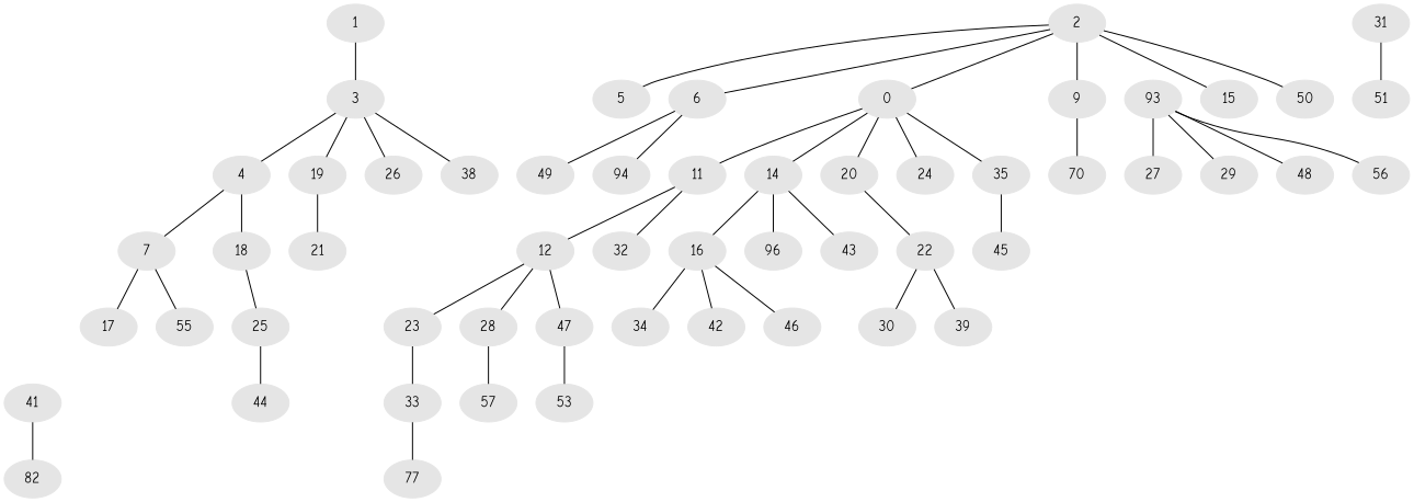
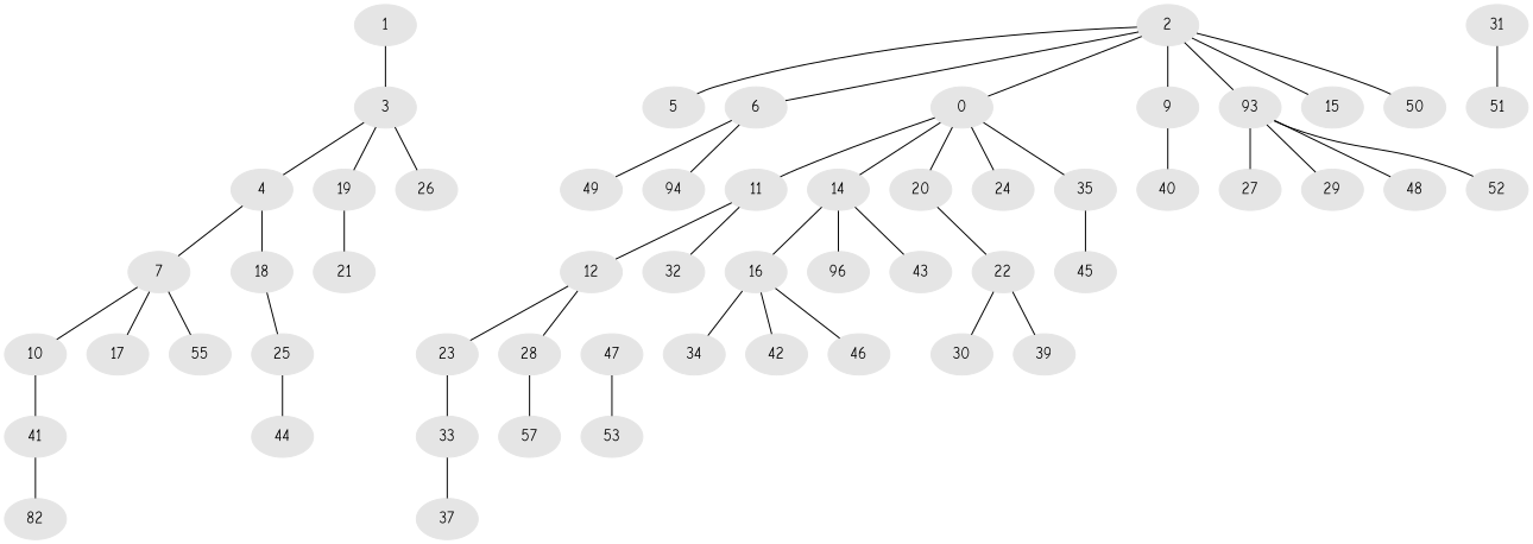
  graph {
    fontname="Comic Neue"
    node [color=gray90 fontname="Comic Neue" style=filled]
    edge [fontname="Comic Neue"]
    1
    3
    2
    5
    6
    n6 [label=0]
    9
    n8 [label=93]
    15
    50
    4
    19
    26
-   38
    49
    n16 [label=94]
    11
    14
    20
    24
    35
-   40 [label=70]
+   40
    27
    29
    48
-   56
+   56 [label=52]
    7
    18
    21
+   10
    17
    55
    25
    41
    12
    32
    16
    n38 [label=96]
    43
    22
    45
    31
    51
    n44 [label=82]
    23
    28
    47
    33
    57
    53
    34
    42
    46
    44
    30
    39
-   37 [label=77]
+   37
    1 -- 3
    3 -- 4
    3 -- 19
    3 -- 26
-   3 -- 38
    2 -- 5
    2 -- 6
    2 -- n6
    2 -- 9
+   2 -- n8
    2 -- 15
    2 -- 50
    6 -- 49
    6 -- n16
    n6 -- 11
    n6 -- 14
    n6 -- 20
    n6 -- 24
    n6 -- 35
    9 -- 40
    n8 -- 27
    n8 -- 29
    n8 -- 48
    n8 -- 56
    4 -- 7
    4 -- 18
    19 -- 21
    11 -- 12
    11 -- 32
    14 -- 16
    14 -- n38
    14 -- 43
    20 -- 22
    35 -- 45
+   7 -- 10
    7 -- 17
    7 -- 55
    18 -- 25
+   10 -- 41
    25 -- 44
    41 -- n44
    12 -- 23
    12 -- 28
-   12 -- 47
    16 -- 34
    16 -- 42
    16 -- 46
    22 -- 30
    22 -- 39
    31 -- 51
    23 -- 33
    28 -- 57
    47 -- 53
    33 -- 37
  }
